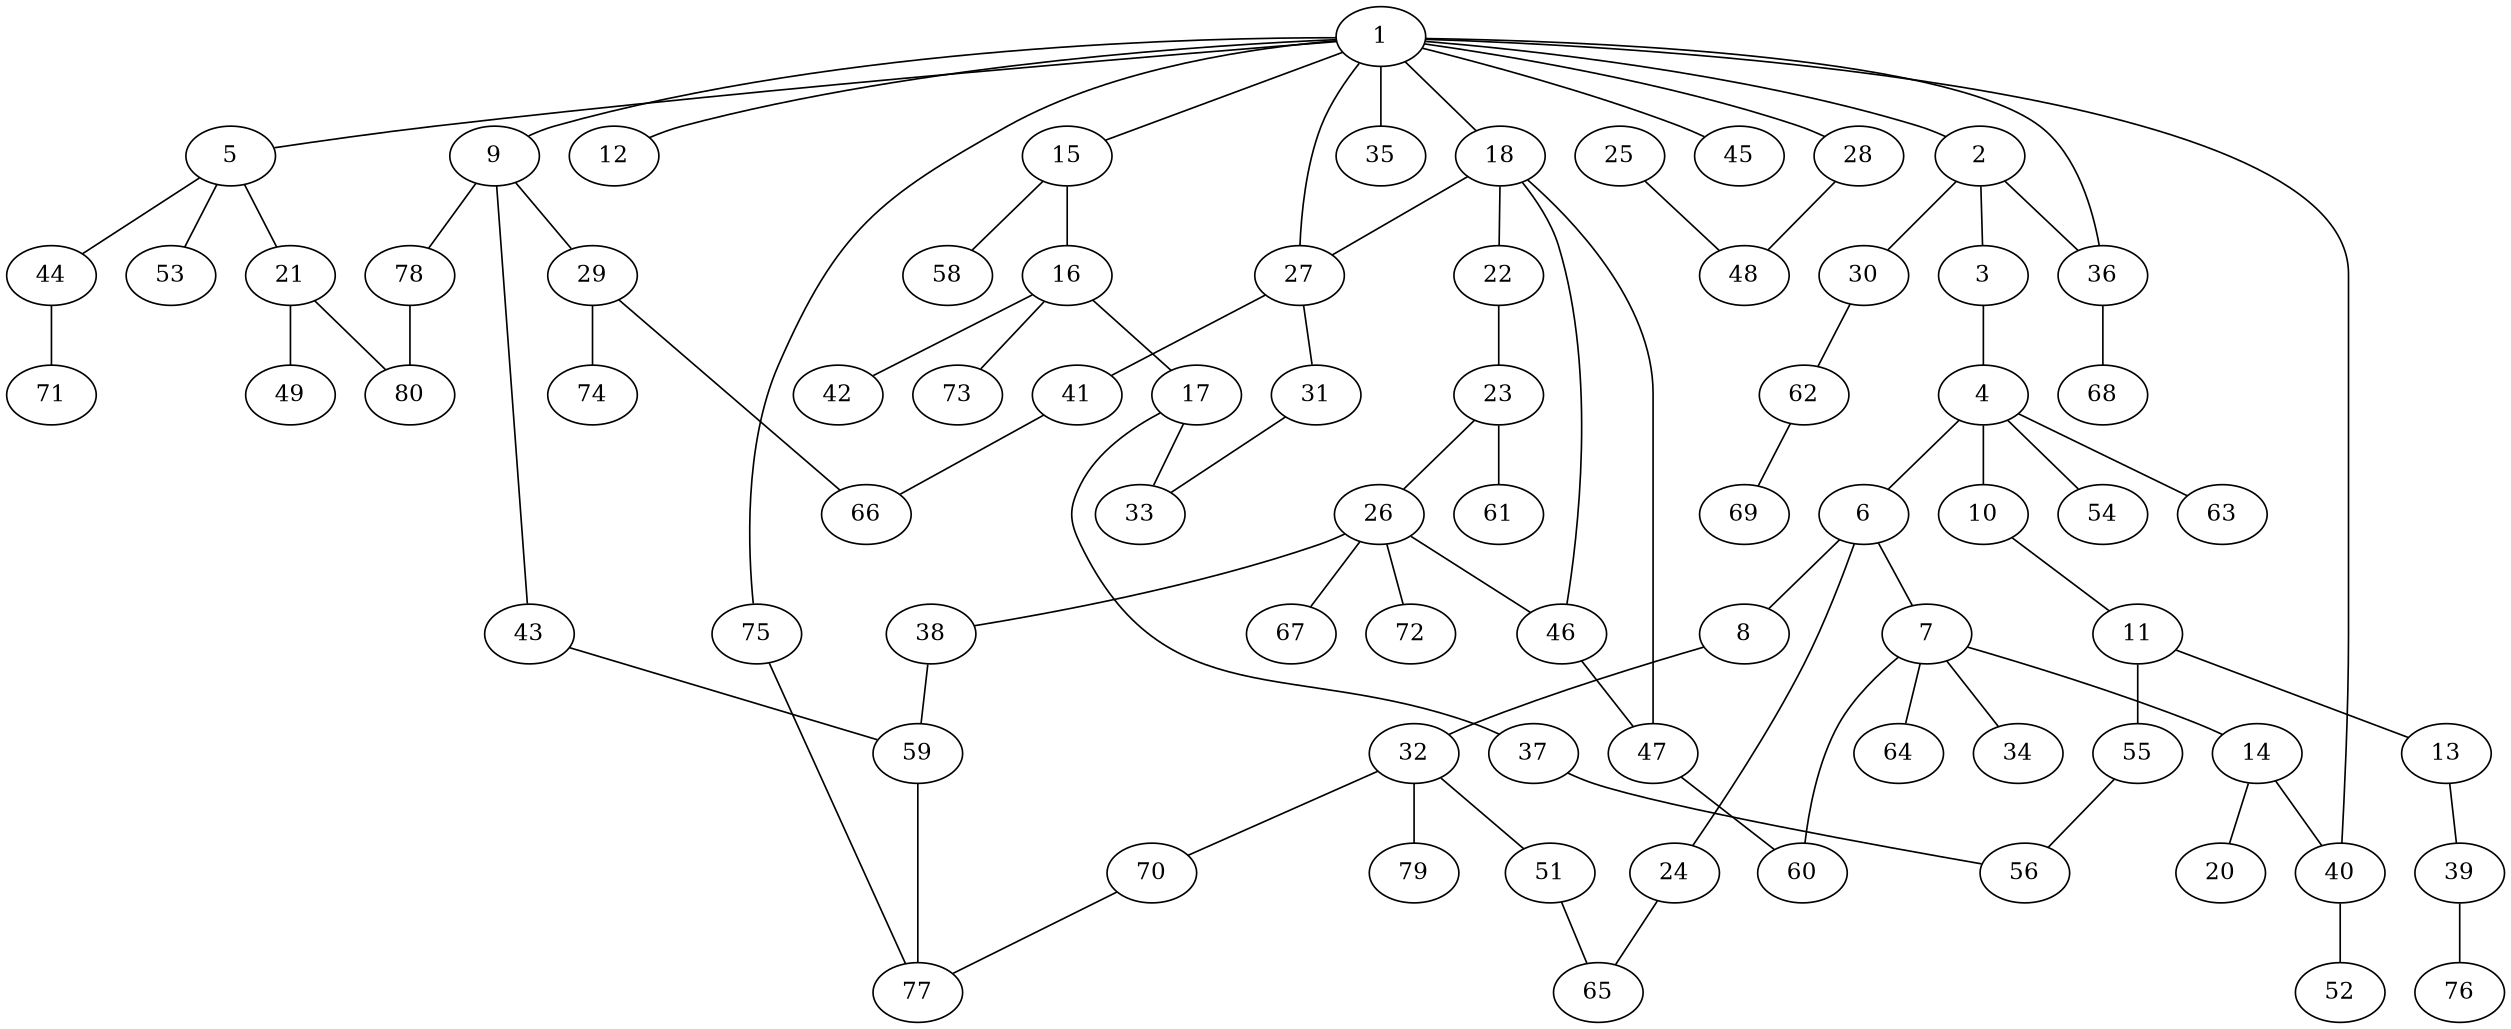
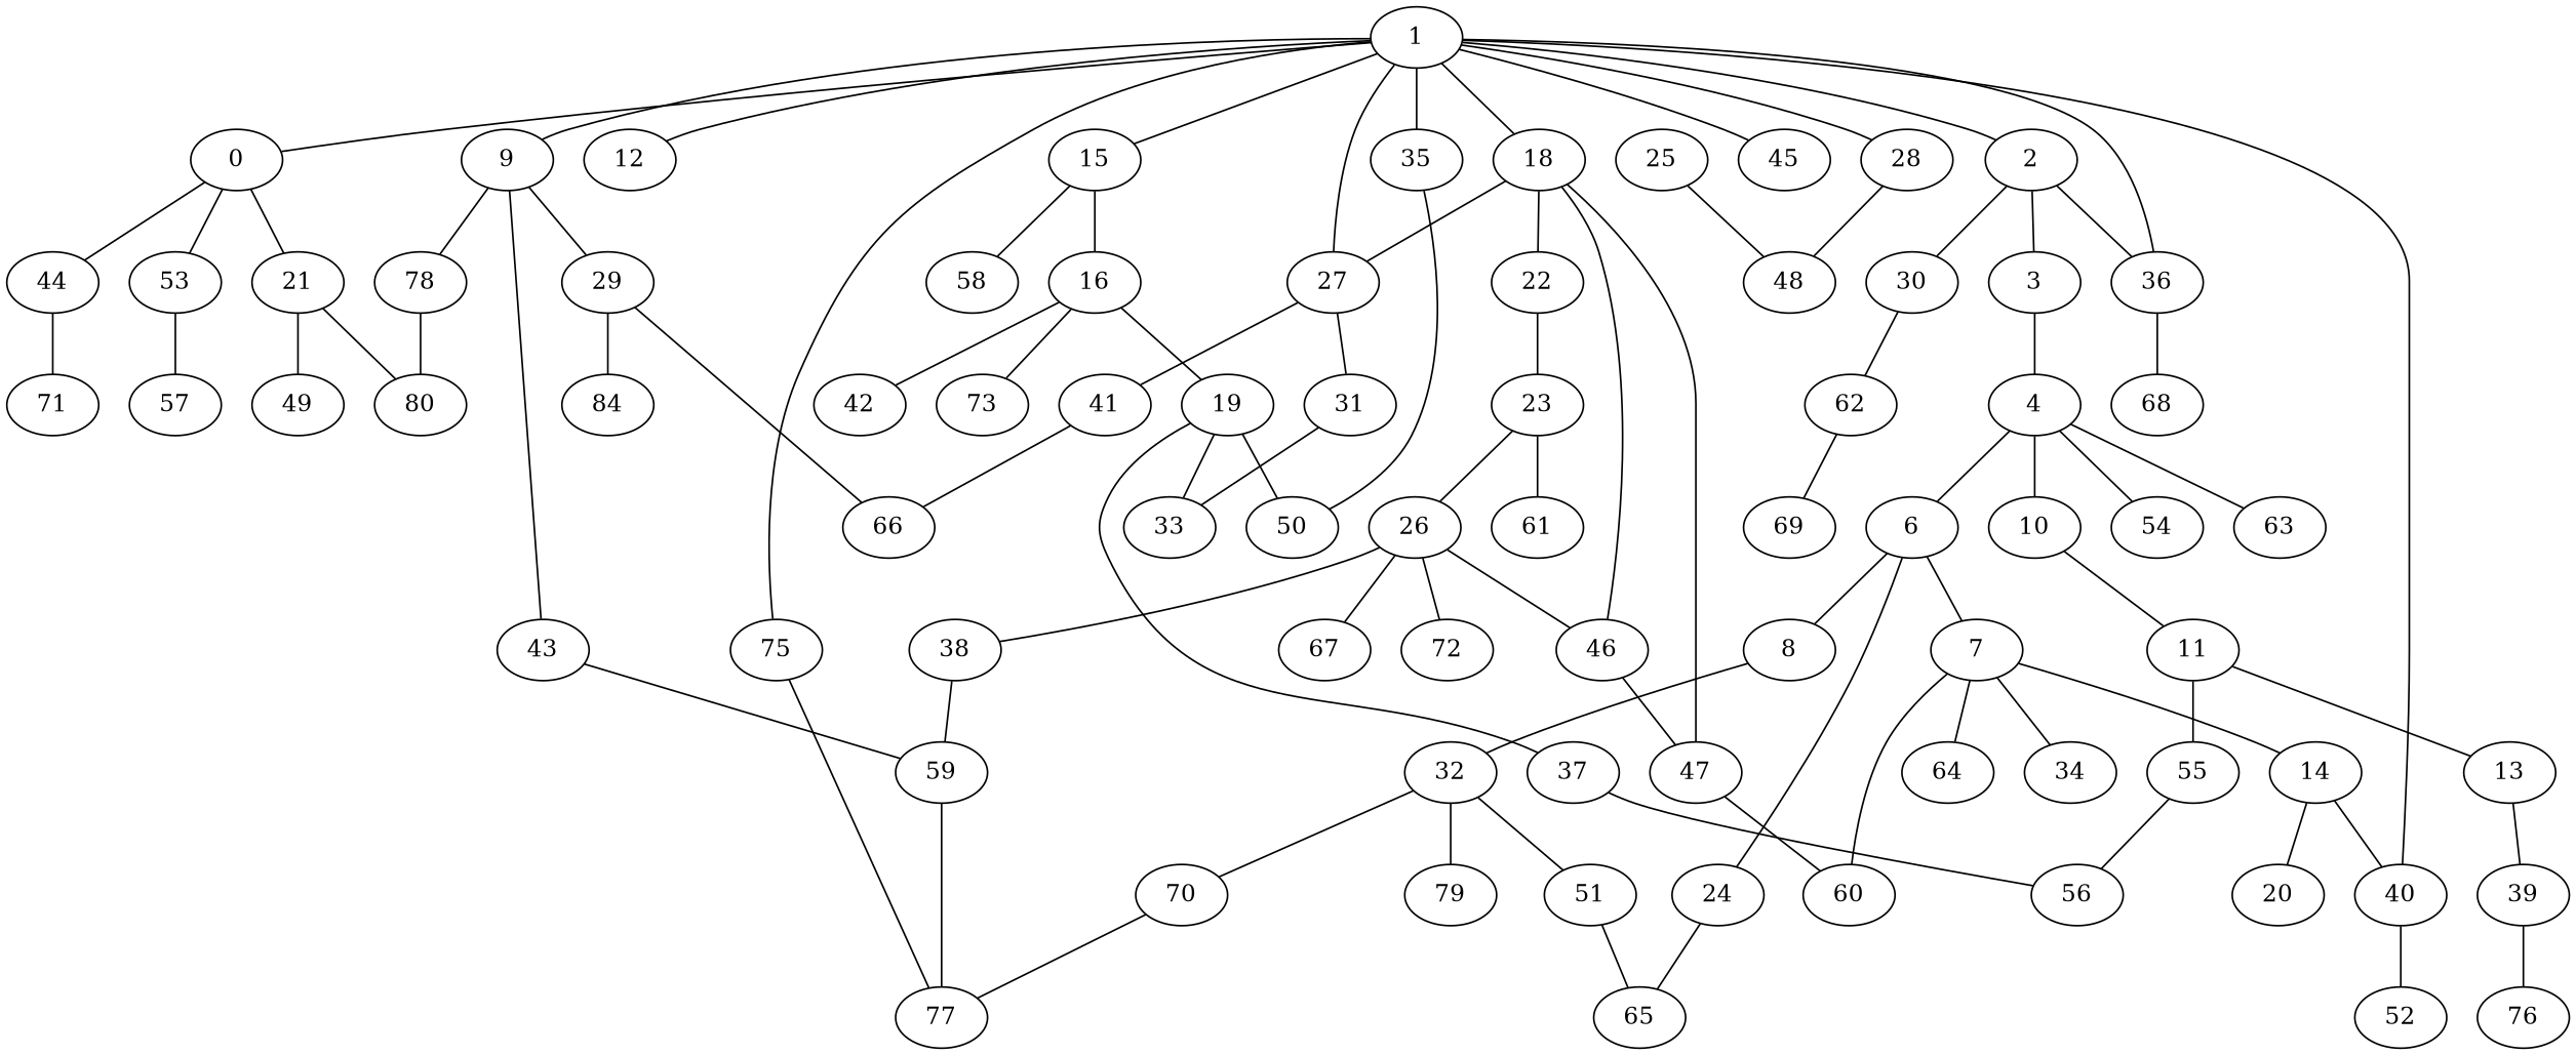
  graph {
    1
    2
-   5
+   5 [label=0]
    9
    12
    15
    18
    27
    28
    35
    40
    45
    75
    36
    3
    30
    21
    44
    53
    29
    43
    78
    16
    58
    22
    46
    47
    25
    48
    31
    41
+   50
    52
    77
    4
    62
    68
    49
    80
    71
+   57
    66
-   74
+   74 [label=84]
    59
-   19 [label=17]
+   19
    42
    73
    23
    60
    33
    6
    10
    54
    63
    69
    7
    8
    24
    11
    64
    14
    34
    32
    65
    13
    55
    20
    51
    70
    79
    39
    56
    76
    37
    26
    61
    38
    67
    72
    1 -- 2
    1 -- 5
    1 -- 9
    1 -- 12
    1 -- 15
    1 -- 18
    1 -- 27
    1 -- 28
    1 -- 35
    1 -- 40
    1 -- 45
    1 -- 75
    1 -- 36
    2 -- 36
    2 -- 3
    2 -- 30
    5 -- 21
    5 -- 44
    5 -- 53
    9 -- 29
    9 -- 43
    9 -- 78
    15 -- 16
    15 -- 58
    18 -- 27
    18 -- 22
    18 -- 46
    18 -- 47
    27 -- 31
    27 -- 41
    28 -- 48
+   35 -- 50
    40 -- 52
    75 -- 77
    36 -- 68
    3 -- 4
    30 -- 62
    21 -- 49
    21 -- 80
    44 -- 71
+   53 -- 57
    29 -- 66
    29 -- 74
    43 -- 59
    78 -- 80
    16 -- 19
    16 -- 42
    16 -- 73
    22 -- 23
    46 -- 47
    47 -- 60
    25 -- 48
    31 -- 33
    41 -- 66
    4 -- 6
    4 -- 10
    4 -- 54
    4 -- 63
    62 -- 69
    59 -- 77
+   19 -- 50
    19 -- 33
    19 -- 37
    23 -- 26
    23 -- 61
    6 -- 7
    6 -- 8
    6 -- 24
    10 -- 11
    7 -- 60
    7 -- 64
    7 -- 14
    7 -- 34
    8 -- 32
    24 -- 65
    11 -- 13
    11 -- 55
    14 -- 40
    14 -- 20
    32 -- 51
    32 -- 70
    32 -- 79
    13 -- 39
    55 -- 56
    51 -- 65
    70 -- 77
    39 -- 76
    37 -- 56
    26 -- 46
    26 -- 38
    26 -- 67
    26 -- 72
    38 -- 59
  }
